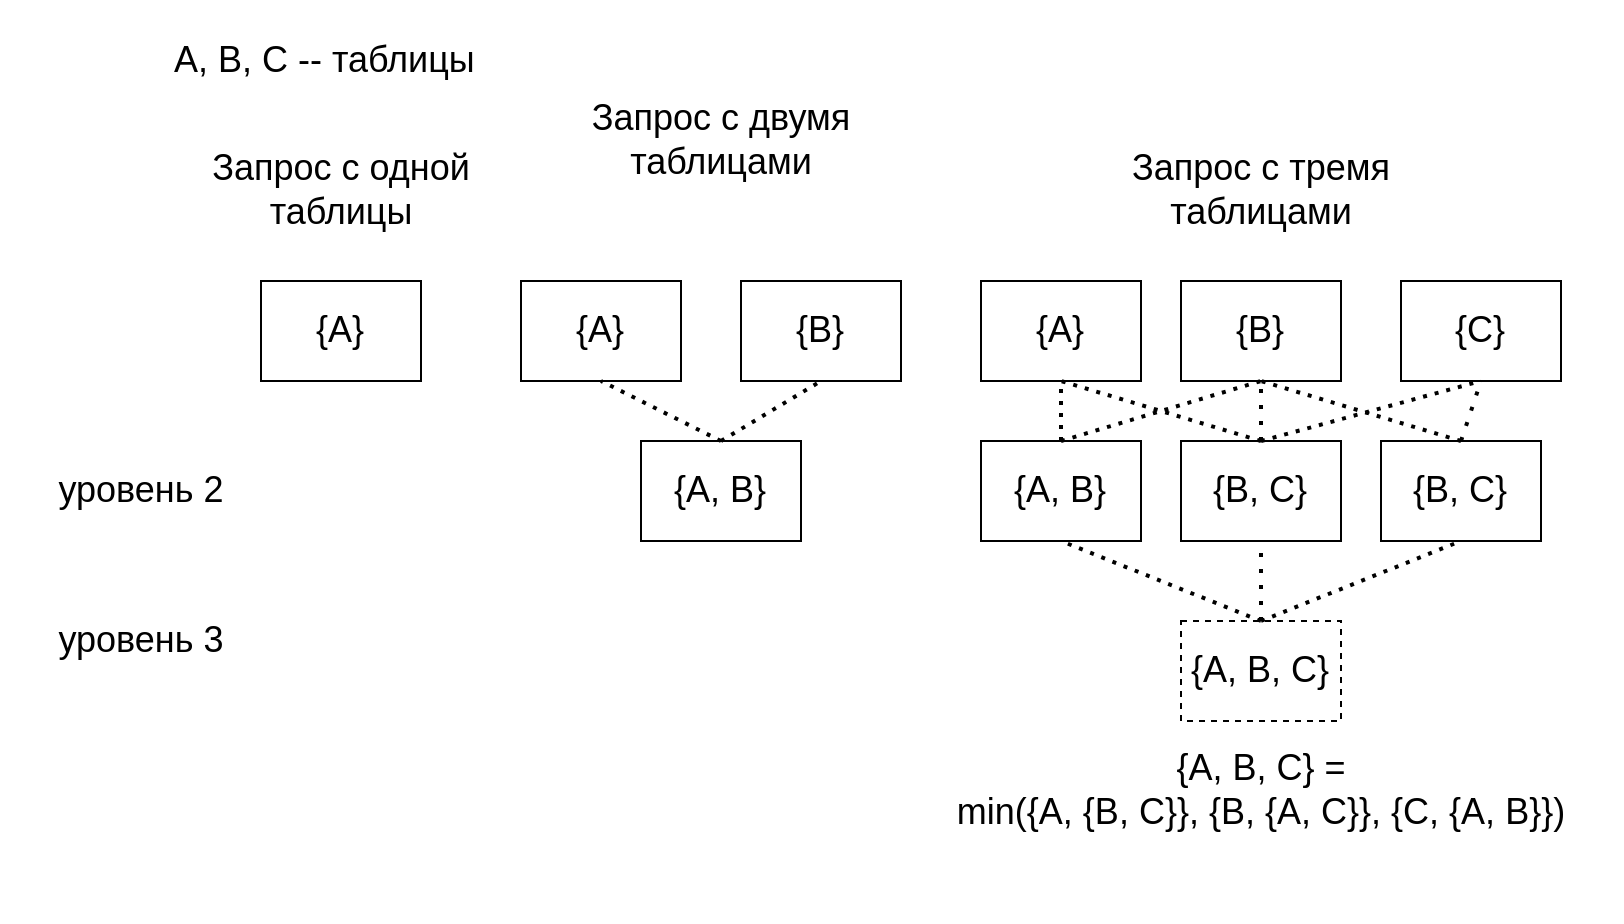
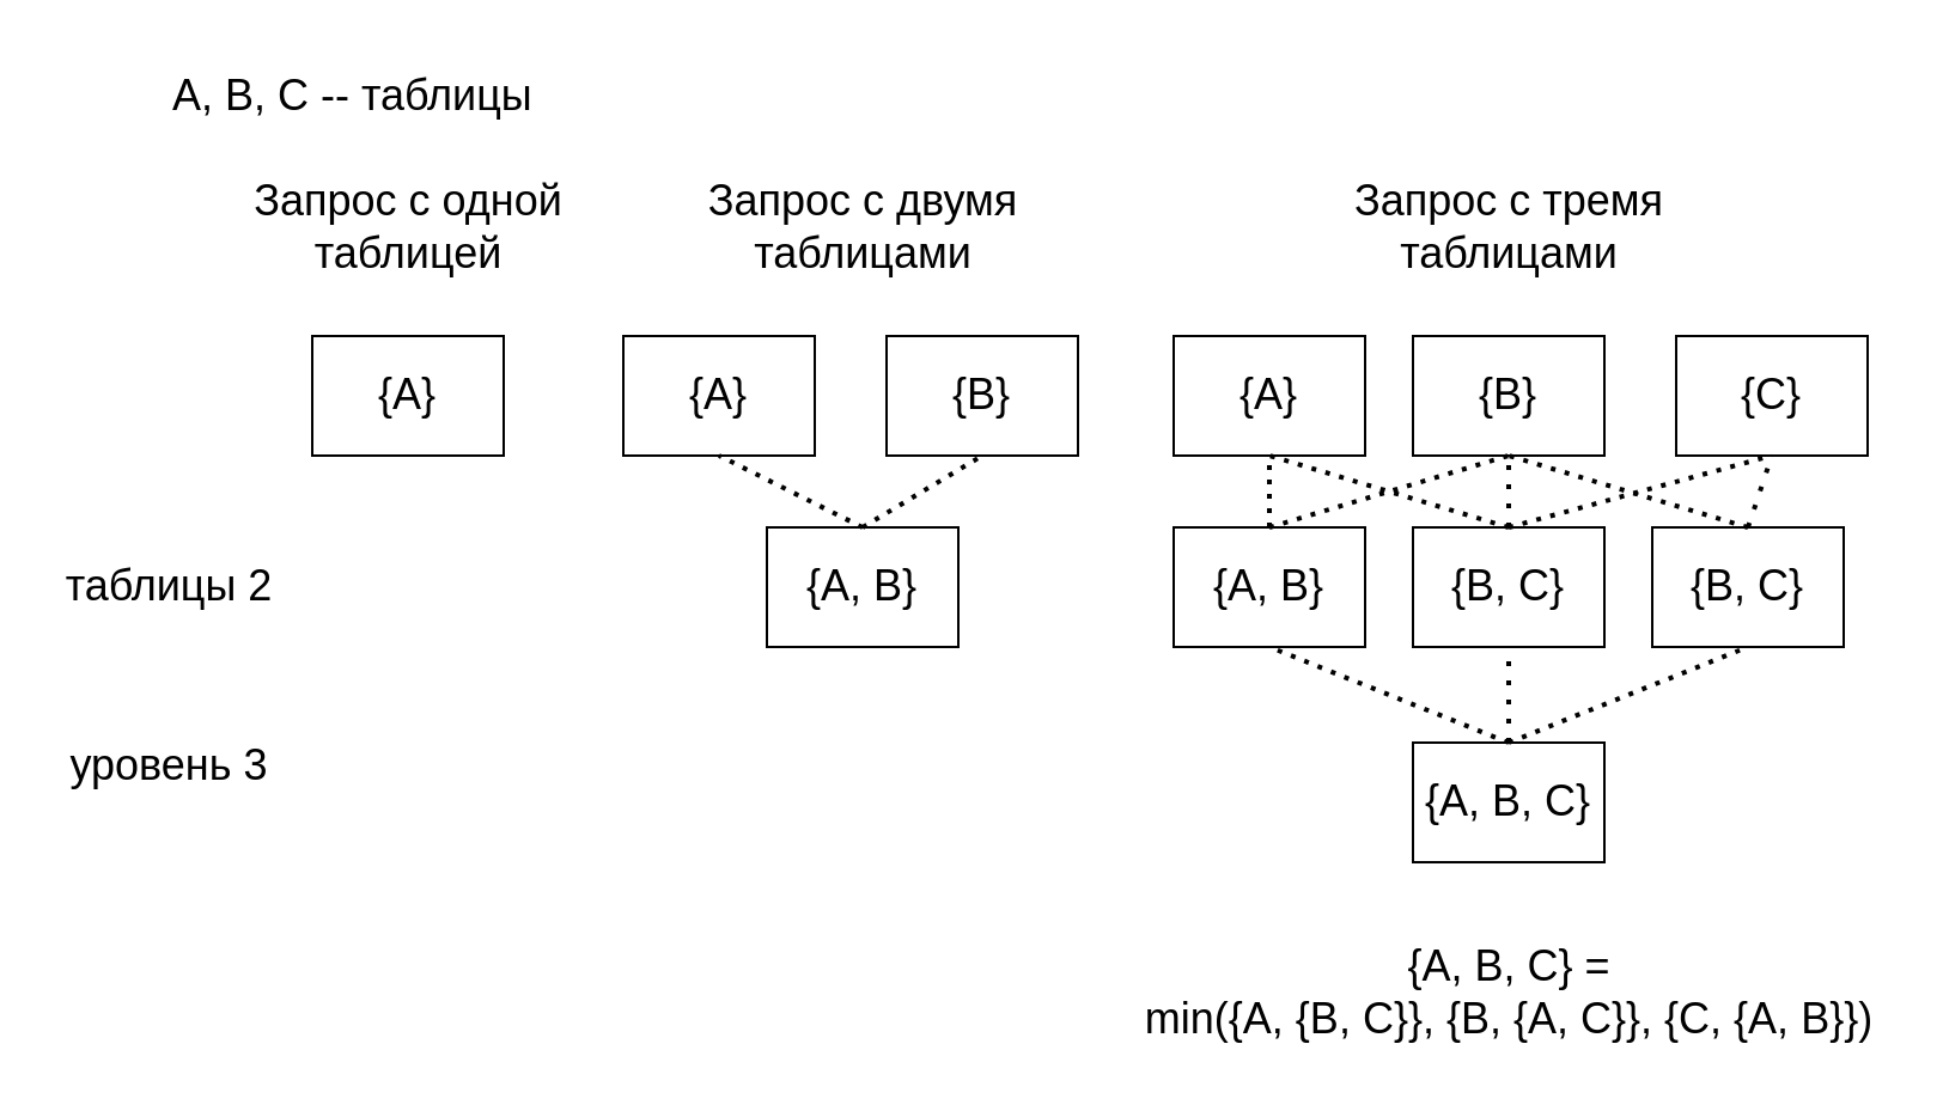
  <mxCell id="0" />
  <mxCell id="1" parent="0" />
- <mxCell id="2" value="&lt;font style=&quot;font-size: 18px&quot;&gt;A, B, C -- таблицы&lt;/font&gt;" style="text;html=1;align=left;verticalAlign=middle;resizable=0;points=[];autosize=1;strokeColor=none;fillColor=none;" vertex="1" parent="1"><mxGeometry x="85" y="20" width="170" height="20" as="geometry" /></mxCell>
- <mxCell id="3" value="Запрос с одной&lt;br&gt;таблицы" style="text;html=1;align=center;verticalAlign=middle;resizable=0;points=[];autosize=1;strokeColor=none;fillColor=none;fontSize=18;" vertex="1" parent="1"><mxGeometry x="100" y="70" width="140" height="50" as="geometry" /></mxCell>
- <mxCell id="4" value="Запрос с двумя&lt;br&gt;таблицами" style="text;html=1;align=center;verticalAlign=middle;resizable=0;points=[];autosize=1;strokeColor=none;fillColor=none;fontSize=18;" vertex="1" parent="1"><mxGeometry x="290" y="45" width="140" height="50" as="geometry" /></mxCell>
+ <mxCell id="2" value="&lt;font style=&quot;font-size: 18px&quot;&gt;A, B, C -- таблицы&lt;/font&gt;" style="text;html=1;align=left;verticalAlign=middle;resizable=0;points=[];autosize=1;strokeColor=none;fillColor=none;" vertex="1" parent="1"><mxGeometry x="70" y="30" width="170" height="20" as="geometry" /></mxCell>
+ <mxCell id="3" value="Запрос с одной&lt;br&gt;таблицей" style="text;html=1;align=center;verticalAlign=middle;resizable=0;points=[];autosize=1;strokeColor=none;fillColor=none;fontSize=18;" vertex="1" parent="1"><mxGeometry x="100" y="70" width="140" height="50" as="geometry" /></mxCell>
+ <mxCell id="4" value="Запрос с двумя&lt;br&gt;таблицами" style="text;html=1;align=center;verticalAlign=middle;resizable=0;points=[];autosize=1;strokeColor=none;fillColor=none;fontSize=18;" vertex="1" parent="1"><mxGeometry x="290" y="70" width="140" height="50" as="geometry" /></mxCell>
  <mxCell id="5" value="Запрос с тремя&lt;br&gt;таблицами" style="text;html=1;align=center;verticalAlign=middle;resizable=0;points=[];autosize=1;strokeColor=none;fillColor=none;fontSize=18;" vertex="1" parent="1"><mxGeometry x="560" y="70" width="140" height="50" as="geometry" /></mxCell>
  <mxCell id="6" value="{A}" style="whiteSpace=wrap;html=1;fontSize=18;" vertex="1" parent="1"><mxGeometry x="130" y="140" width="80" height="50" as="geometry" /></mxCell>
  <mxCell id="7" value="{A}" style="whiteSpace=wrap;html=1;fontSize=18;" vertex="1" parent="1"><mxGeometry x="260" y="140" width="80" height="50" as="geometry" /></mxCell>
  <mxCell id="8" value="{B}" style="whiteSpace=wrap;html=1;fontSize=18;" vertex="1" parent="1"><mxGeometry x="370" y="140" width="80" height="50" as="geometry" /></mxCell>
  <mxCell id="9" value="{A}" style="whiteSpace=wrap;html=1;fontSize=18;" vertex="1" parent="1"><mxGeometry x="490" y="140" width="80" height="50" as="geometry" /></mxCell>
  <mxCell id="10" value="{B}" style="whiteSpace=wrap;html=1;fontSize=18;" vertex="1" parent="1"><mxGeometry x="590" y="140" width="80" height="50" as="geometry" /></mxCell>
  <mxCell id="11" value="{C}" style="whiteSpace=wrap;html=1;fontSize=18;" vertex="1" parent="1"><mxGeometry x="700" y="140" width="80" height="50" as="geometry" /></mxCell>
  <mxCell id="12" value="{A, B}" style="whiteSpace=wrap;html=1;fontSize=18;" vertex="1" parent="1"><mxGeometry x="490" y="220" width="80" height="50" as="geometry" /></mxCell>
  <mxCell id="13" value="{B, C}" style="whiteSpace=wrap;html=1;fontSize=18;" vertex="1" parent="1"><mxGeometry x="590" y="220" width="80" height="50" as="geometry" /></mxCell>
  <mxCell id="14" value="{B, C}" style="whiteSpace=wrap;html=1;fontSize=18;" vertex="1" parent="1"><mxGeometry x="690" y="220" width="80" height="50" as="geometry" /></mxCell>
  <mxCell id="15" value="{A, B}" style="whiteSpace=wrap;html=1;fontSize=18;" vertex="1" parent="1"><mxGeometry x="320" y="220" width="80" height="50" as="geometry" /></mxCell>
- <mxCell id="16" value="{A, B, C}" style="whiteSpace=wrap;html=1;fontSize=18;dashed=1;" vertex="1" parent="1"><mxGeometry x="590" y="310" width="80" height="50" as="geometry" /></mxCell>
+ <mxCell id="16" value="{A, B, C}" style="whiteSpace=wrap;html=1;fontSize=18;" vertex="1" parent="1"><mxGeometry x="590" y="310" width="80" height="50" as="geometry" /></mxCell>
  <mxCell id="17" value="" style="endArrow=none;dashed=1;html=1;dashPattern=1 2;strokeWidth=2;rounded=0;fontSize=18;entryX=0.5;entryY=1;entryDx=0;entryDy=0;exitX=0.5;exitY=0;exitDx=0;exitDy=0;" edge="1" parent="1" source="13" target="9"><mxGeometry width="50" height="50" relative="1" as="geometry"><mxPoint x="450" y="340" as="sourcePoint" /><mxPoint x="500" y="290" as="targetPoint" /></mxGeometry></mxCell>
  <mxCell id="18" value="" style="endArrow=none;dashed=1;html=1;dashPattern=1 2;strokeWidth=2;rounded=0;fontSize=18;entryX=0.5;entryY=1;entryDx=0;entryDy=0;exitX=0.5;exitY=0;exitDx=0;exitDy=0;" edge="1" parent="1"><mxGeometry width="50" height="50" relative="1" as="geometry"><mxPoint x="730" y="220" as="sourcePoint" /><mxPoint x="630" y="190" as="targetPoint" /></mxGeometry></mxCell>
  <mxCell id="19" value="" style="endArrow=none;dashed=1;html=1;dashPattern=1 3;strokeWidth=2;rounded=0;fontSize=18;entryX=0.5;entryY=1;entryDx=0;entryDy=0;exitX=0.5;exitY=0;exitDx=0;exitDy=0;" edge="1" parent="1" source="14" target="11"><mxGeometry width="50" height="50" relative="1" as="geometry"><mxPoint x="650" y="240" as="sourcePoint" /><mxPoint x="550" y="210" as="targetPoint" /></mxGeometry></mxCell>
  <mxCell id="20" value="" style="endArrow=none;dashed=1;html=1;dashPattern=1 3;strokeWidth=2;rounded=0;fontSize=18;entryX=0.5;entryY=1;entryDx=0;entryDy=0;exitX=0.5;exitY=0;exitDx=0;exitDy=0;" edge="1" parent="1" source="13" target="10"><mxGeometry width="50" height="50" relative="1" as="geometry"><mxPoint x="740" y="230" as="sourcePoint" /><mxPoint x="740" y="200" as="targetPoint" /></mxGeometry></mxCell>
  <mxCell id="21" value="" style="endArrow=none;dashed=1;html=1;dashPattern=1 2;strokeWidth=2;rounded=0;fontSize=18;entryX=0.5;entryY=1;entryDx=0;entryDy=0;exitX=0.5;exitY=0;exitDx=0;exitDy=0;" edge="1" parent="1" source="12" target="9"><mxGeometry width="50" height="50" relative="1" as="geometry"><mxPoint x="750" y="240" as="sourcePoint" /><mxPoint x="750" y="210" as="targetPoint" /></mxGeometry></mxCell>
  <mxCell id="22" value="" style="endArrow=none;dashed=1;html=1;dashPattern=1 2;strokeWidth=2;rounded=0;fontSize=18;entryX=0.5;entryY=1;entryDx=0;entryDy=0;exitX=0.5;exitY=0;exitDx=0;exitDy=0;" edge="1" parent="1" source="13" target="11"><mxGeometry width="50" height="50" relative="1" as="geometry"><mxPoint x="760" y="250" as="sourcePoint" /><mxPoint x="760" y="220" as="targetPoint" /></mxGeometry></mxCell>
  <mxCell id="23" value="" style="endArrow=none;dashed=1;html=1;dashPattern=1 2;strokeWidth=2;rounded=0;fontSize=18;entryX=0.5;entryY=1;entryDx=0;entryDy=0;exitX=0.5;exitY=0;exitDx=0;exitDy=0;" edge="1" parent="1" source="12" target="10"><mxGeometry width="50" height="50" relative="1" as="geometry"><mxPoint x="770" y="260" as="sourcePoint" /><mxPoint x="770" y="230" as="targetPoint" /></mxGeometry></mxCell>
  <mxCell id="24" value="" style="endArrow=none;dashed=1;html=1;dashPattern=1 2;strokeWidth=2;rounded=0;fontSize=18;entryX=0.5;entryY=1;entryDx=0;entryDy=0;exitX=0.5;exitY=0;exitDx=0;exitDy=0;" edge="1" parent="1" source="16" target="14"><mxGeometry width="50" height="50" relative="1" as="geometry"><mxPoint x="780" y="270" as="sourcePoint" /><mxPoint x="780" y="240" as="targetPoint" /></mxGeometry></mxCell>
  <mxCell id="25" value="" style="endArrow=none;dashed=1;html=1;dashPattern=1 2;strokeWidth=2;rounded=0;fontSize=18;entryX=0.5;entryY=1;entryDx=0;entryDy=0;exitX=0.5;exitY=0;exitDx=0;exitDy=0;" edge="1" parent="1" source="16" target="12"><mxGeometry width="50" height="50" relative="1" as="geometry"><mxPoint x="790" y="280" as="sourcePoint" /><mxPoint x="790" y="250" as="targetPoint" /></mxGeometry></mxCell>
  <mxCell id="26" value="" style="endArrow=none;dashed=1;html=1;dashPattern=1 3;strokeWidth=2;rounded=0;fontSize=18;entryX=0.5;entryY=1;entryDx=0;entryDy=0;exitX=0.5;exitY=0;exitDx=0;exitDy=0;" edge="1" parent="1" source="16" target="13"><mxGeometry width="50" height="50" relative="1" as="geometry"><mxPoint x="800" y="290" as="sourcePoint" /><mxPoint x="800" y="260" as="targetPoint" /></mxGeometry></mxCell>
  <mxCell id="27" value="" style="endArrow=none;dashed=1;html=1;dashPattern=1 2;strokeWidth=2;rounded=0;fontSize=18;entryX=0.5;entryY=1;entryDx=0;entryDy=0;exitX=0.5;exitY=0;exitDx=0;exitDy=0;" edge="1" parent="1" source="15" target="8"><mxGeometry width="50" height="50" relative="1" as="geometry"><mxPoint x="540" y="230" as="sourcePoint" /><mxPoint x="540" y="200" as="targetPoint" /></mxGeometry></mxCell>
  <mxCell id="28" value="" style="endArrow=none;dashed=1;html=1;dashPattern=1 2;strokeWidth=2;rounded=0;fontSize=18;entryX=0.5;entryY=1;entryDx=0;entryDy=0;exitX=0.5;exitY=0;exitDx=0;exitDy=0;" edge="1" parent="1" source="15" target="7"><mxGeometry width="50" height="50" relative="1" as="geometry"><mxPoint x="550" y="240" as="sourcePoint" /><mxPoint x="550" y="210" as="targetPoint" /></mxGeometry></mxCell>
- <mxCell id="29" value="уровень 2" style="text;html=1;align=center;verticalAlign=middle;resizable=0;points=[];autosize=1;strokeColor=none;fillColor=none;fontSize=18;" vertex="1" parent="1"><mxGeometry x="20" y="230" width="100" height="30" as="geometry" /></mxCell>
+ <mxCell id="29" value="таблицы 2" style="text;html=1;align=center;verticalAlign=middle;resizable=0;points=[];autosize=1;strokeColor=none;fillColor=none;fontSize=18;" vertex="1" parent="1"><mxGeometry x="20" y="230" width="100" height="30" as="geometry" /></mxCell>
  <mxCell id="30" value="уровень 3" style="text;html=1;align=center;verticalAlign=middle;resizable=0;points=[];autosize=1;strokeColor=none;fillColor=none;fontSize=18;" vertex="1" parent="1"><mxGeometry x="20" y="305" width="100" height="30" as="geometry" /></mxCell>
- <mxCell id="31" value="{A, B, C} =&lt;br&gt;min({A, {B, C}}, {B, {A, C}}, {C, {A, B}})" style="text;html=1;align=center;verticalAlign=middle;resizable=0;points=[];autosize=1;strokeColor=none;fillColor=none;fontSize=18;" vertex="1" parent="1"><mxGeometry x="470" y="370" width="320" height="50" as="geometry" /></mxCell>
+ <mxCell id="31" value="{A, B, C} =&lt;br&gt;min({A, {B, C}}, {B, {A, C}}, {C, {A, B}})" style="text;html=1;align=center;verticalAlign=middle;resizable=0;points=[];autosize=1;strokeColor=none;fillColor=none;fontSize=18;" vertex="1" parent="1"><mxGeometry x="470" y="390" width="320" height="50" as="geometry" /></mxCell>
